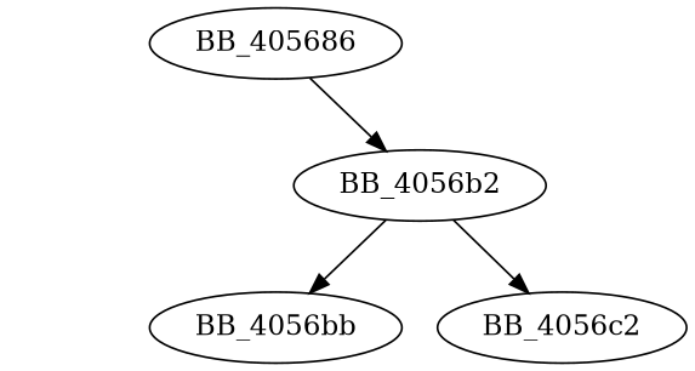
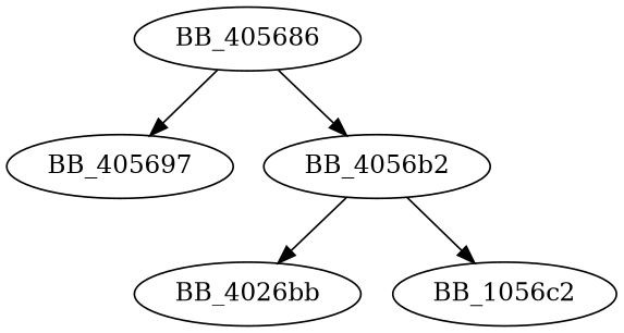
  digraph {
    BB_405686
+   BB_405697
    BB_4056b2
-   BB_4056bb
-   BB_4056c2
+   BB_4056bb [label=BB_4026bb]
+   BB_4056c2 [label=BB_1056c2]
+   BB_405686 -> BB_405697
    BB_405686 -> BB_4056b2
    BB_4056b2 -> BB_4056bb
    BB_4056b2 -> BB_4056c2
  }
